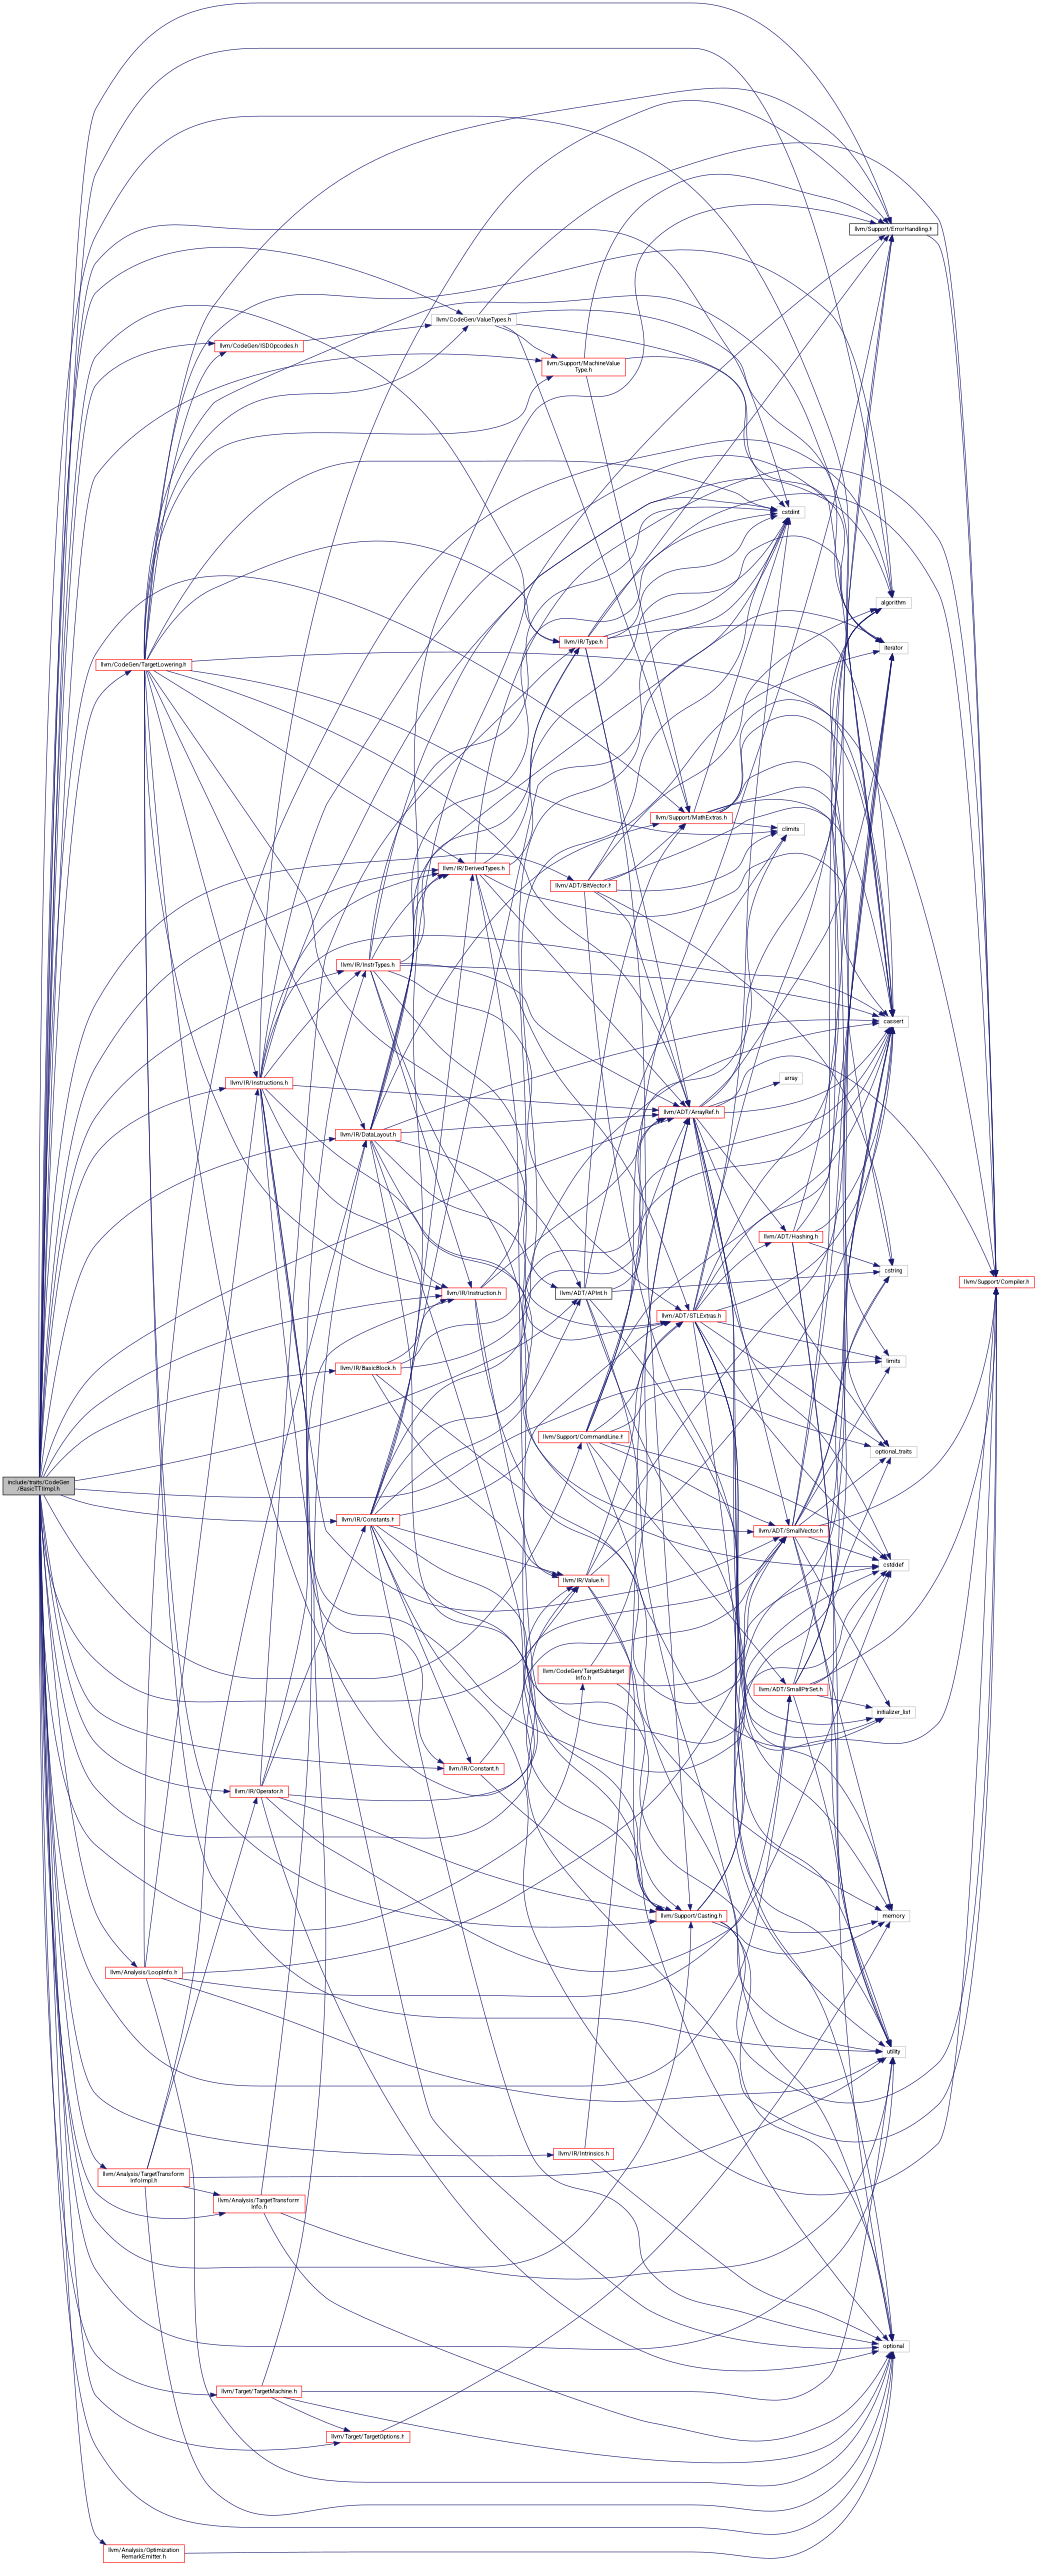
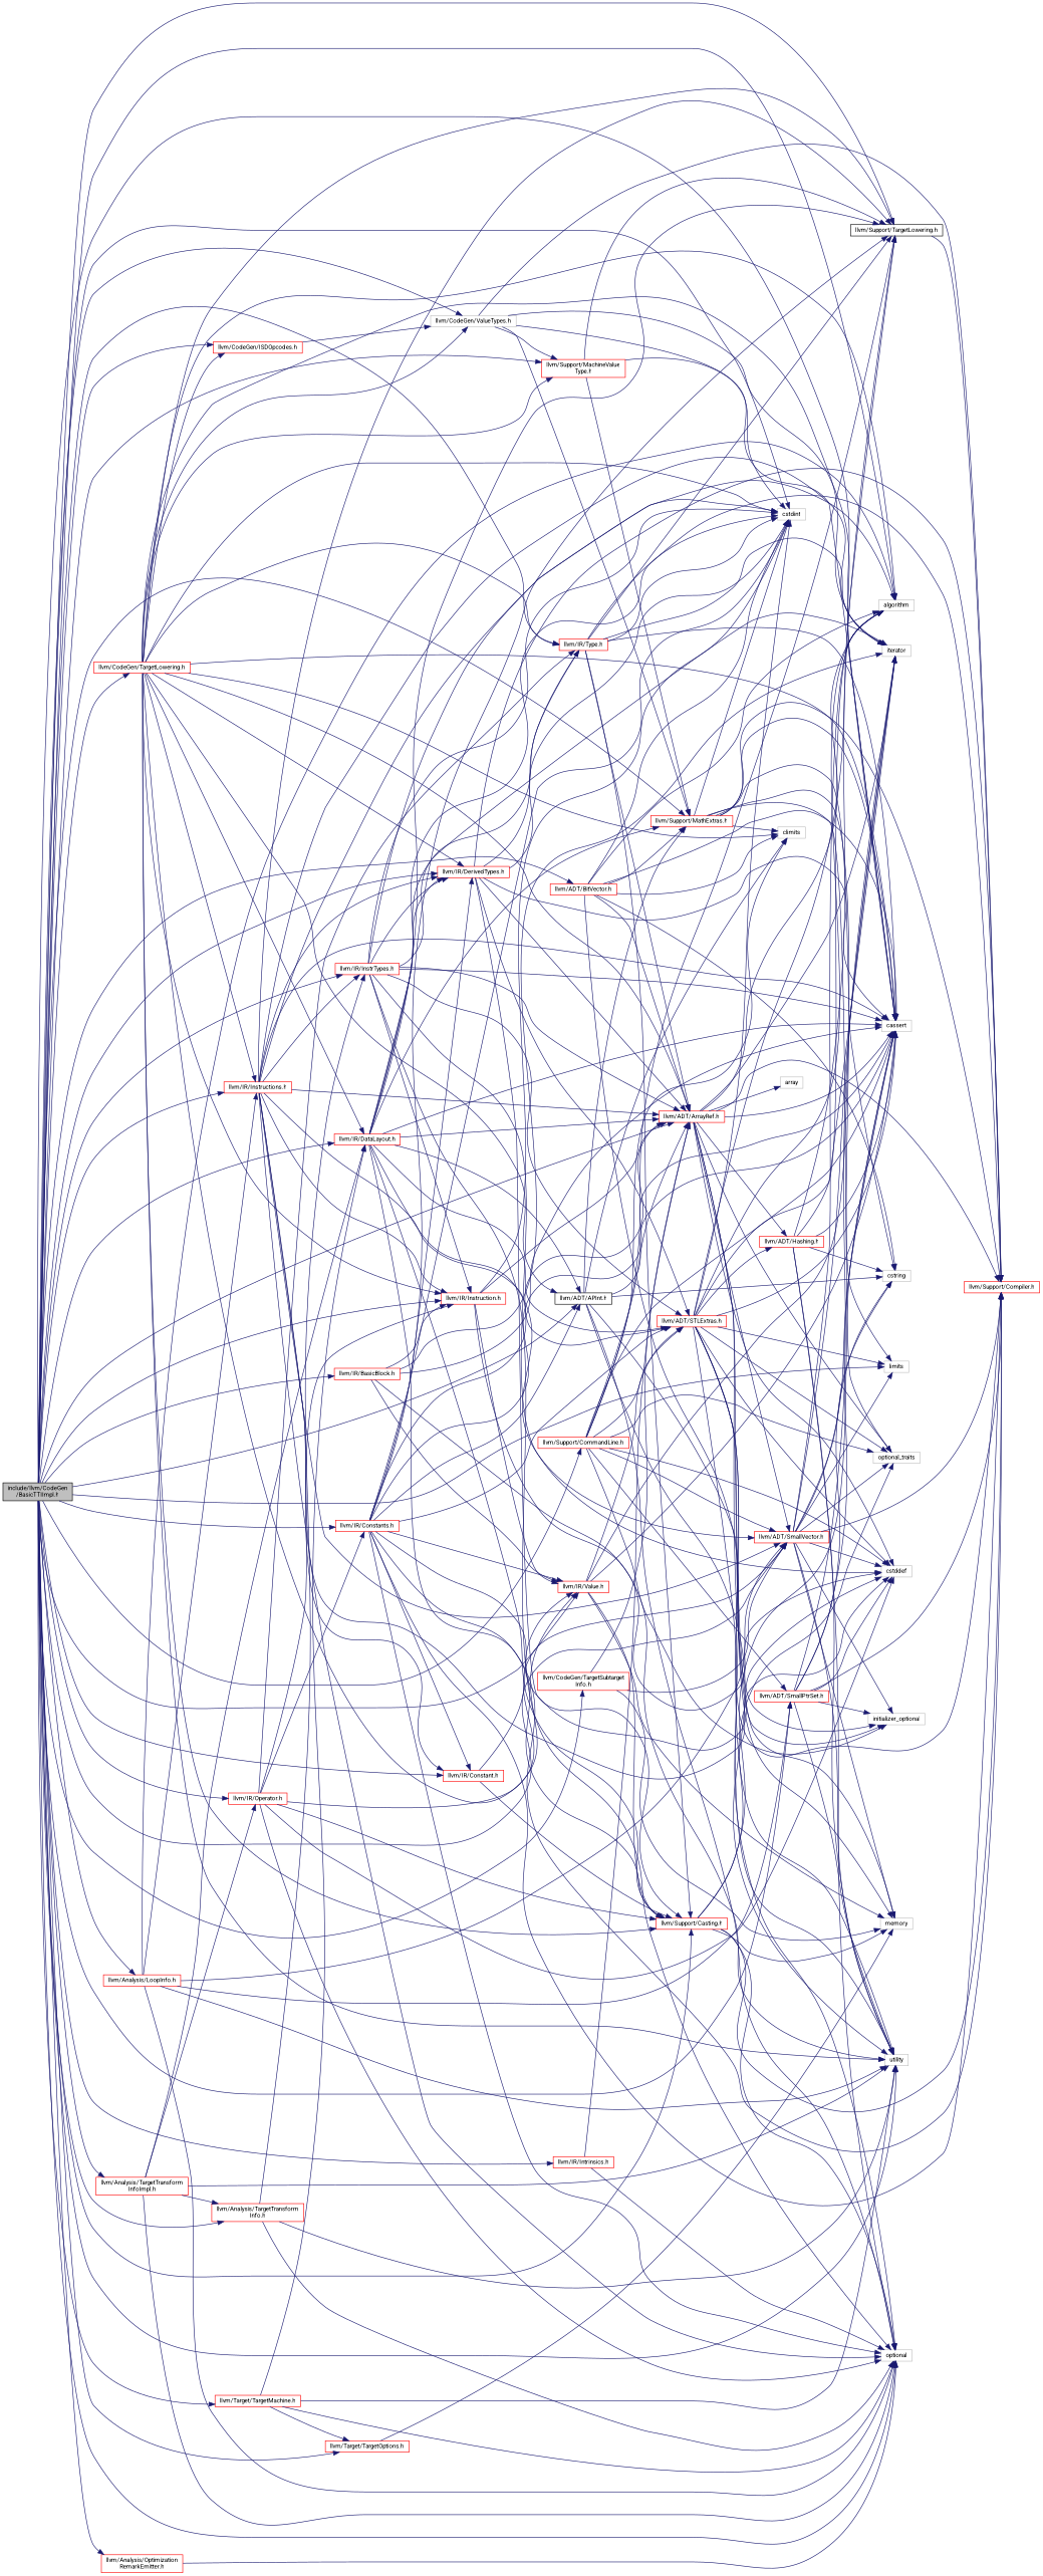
  digraph {
    fontname=Roboto
    rankdir=LR
    node [color=red fontname=Roboto fontsize=10 shape=record]
    edge [color=midnightblue fontname=Roboto fontsize=10 labelfontname=Helvetica labelfontsize=10 style=solid]
-   n1 [color=black fillcolor=grey75 fontcolor=black height=0.2 label="include/traits/CodeGen\l/BasicTTIImpl.h" style=filled width=0.4]
+   n1 [color=black fillcolor=grey75 fontcolor=black height=0.2 label="include/llvm/CodeGen\l/BasicTTIImpl.h" style=filled width=0.4]
    n2 [color=black height=0.2 label="llvm/ADT/APInt.h" width=0.4]
    n3 [height=0.2 label="llvm/Support/MathExtras.h" width=0.4]
    n4 [color=grey75 height=0.2 label=cassert width=0.4]
    n5 [color=grey75 height=0.2 label=cstdint width=0.4]
    n6 [color=grey75 height=0.2 label=limits width=0.4]
    n7 [color=grey75 height=0.2 label=optional width=0.4]
    n8 [color=grey75 height=0.2 label=utility width=0.4]
    n9 [height=0.2 label="llvm/ADT/ArrayRef.h" width=0.4]
-   n10 [color=black height=0.2 label="llvm/Support/ErrorHandling.h" width=0.4]
+   n10 [color=black height=0.2 label="llvm/Support/TargetLowering.h" width=0.4]
    n11 [color=grey75 height=0.2 label=algorithm width=0.4]
    n12 [height=0.2 label="llvm/ADT/SmallVector.h" width=0.4]
    n13 [height=0.2 label="llvm/ADT/BitVector.h" width=0.4]
    n14 [height=0.2 label="llvm/ADT/SmallPtrSet.h" width=0.4]
    n15 [height=0.2 label="llvm/Analysis/LoopInfo.h" width=0.4]
    n16 [height=0.2 label="llvm/IR/Instructions.h" width=0.4]
    n17 [height=0.2 label="llvm/IR/Constant.h" width=0.4]
    n18 [height=0.2 label="llvm/IR/Value.h" width=0.4]
    n19 [height=0.2 label="llvm/Support/Casting.h" width=0.4]
    n20 [height=0.2 label="llvm/IR/DerivedTypes.h" width=0.4]
    n21 [height=0.2 label="llvm/IR/Type.h" width=0.4]
    n22 [height=0.2 label="llvm/IR/InstrTypes.h" width=0.4]
    n23 [height=0.2 label="llvm/IR/Instruction.h" width=0.4]
    n24 [height=0.2 label="llvm/Analysis/Optimization\lRemarkEmitter.h" width=0.4]
    n25 [height=0.2 label="llvm/Analysis/TargetTransform\lInfo.h" width=0.4]
    n26 [height=0.2 label="llvm/Analysis/TargetTransform\lInfoImpl.h" width=0.4]
    n27 [height=0.2 label="llvm/IR/DataLayout.h" width=0.4]
    n28 [height=0.2 label="llvm/IR/Operator.h" width=0.4]
    n29 [height=0.2 label="llvm/IR/Constants.h" width=0.4]
    n30 [height=0.2 label="llvm/CodeGen/ISDOpcodes.h" width=0.4]
    n31 [color=grey75 height=0.2 label="llvm/CodeGen/ValueTypes.h" width=0.4]
    n32 [height=0.2 label="llvm/Support/MachineValue\lType.h" width=0.4]
    n33 [height=0.2 label="llvm/CodeGen/TargetLowering.h" width=0.4]
    n34 [height=0.2 label="llvm/CodeGen/TargetSubtarget\lInfo.h" width=0.4]
    n35 [height=0.2 label="llvm/IR/BasicBlock.h" width=0.4]
    n36 [height=0.2 label="llvm/IR/Intrinsics.h" width=0.4]
    n37 [height=0.2 label="llvm/Support/CommandLine.h" width=0.4]
    n38 [height=0.2 label="llvm/Target/TargetMachine.h" width=0.4]
    n39 [height=0.2 label="llvm/Target/TargetOptions.h" width=0.4]
    n40 [height=0.2 label="llvm/Support/Compiler.h" width=0.4]
    n41 [color=grey75 height=0.2 label=climits width=0.4]
    n42 [color=grey75 height=0.2 label=cstring width=0.4]
    n43 [color=grey75 height=0.2 label=optional_traits width=0.4]
    n44 [height=0.2 label="llvm/ADT/Hashing.h" width=0.4]
    n45 [color=grey75 height=0.2 label=cstddef width=0.4]
-   n46 [color=grey75 height=0.2 label=initializer_list width=0.4]
+   n46 [color=grey75 height=0.2 label=initializer_optional width=0.4]
    n47 [color=grey75 height=0.2 label=iterator width=0.4]
    n48 [color=grey75 height=0.2 label=memory width=0.4]
    n49 [color=grey75 height=0.2 label=array width=0.4]
    n50 [height=0.2 label="llvm/ADT/STLExtras.h" width=0.4]
    n1 -> n2
    n1 -> n3
    n1 -> n4
    n1 -> n5
    n1 -> n6
    n1 -> n7
    n1 -> n8
    n1 -> n9
    n1 -> n10
    n1 -> n11
    n1 -> n12
    n1 -> n13
    n1 -> n14
    n1 -> n15
    n1 -> n16
    n1 -> n17
    n1 -> n18
    n1 -> n19
    n1 -> n20
    n1 -> n21
    n1 -> n22
    n1 -> n23
    n1 -> n24
    n1 -> n25
    n1 -> n26
    n1 -> n27
    n1 -> n28
    n1 -> n29
    n1 -> n30
    n1 -> n31
    n1 -> n32
    n1 -> n33
    n1 -> n34
    n1 -> n35
    n1 -> n36
    n1 -> n37
    n1 -> n38
    n1 -> n39
    n2 -> n3
    n2 -> n4
    n2 -> n7
    n2 -> n8
    n2 -> n40
    n2 -> n41
    n2 -> n42
    n3 -> n4
    n3 -> n5
    n3 -> n6
    n3 -> n40
    n3 -> n41
    n3 -> n42
    n3 -> n43
    n9 -> n4
    n9 -> n11
    n9 -> n12
    n9 -> n40
    n9 -> n43
    n9 -> n44
    n9 -> n45
    n9 -> n46
    n9 -> n47
    n9 -> n48
    n9 -> n49
    n10 -> n40
    n12 -> n4
    n12 -> n6
    n12 -> n8
    n12 -> n11
    n12 -> n40
    n12 -> n42
    n12 -> n43
    n12 -> n45
    n12 -> n46
    n12 -> n47
    n12 -> n48
    n13 -> n3
    n13 -> n4
    n13 -> n5
    n13 -> n8
    n13 -> n9
    n13 -> n11
    n13 -> n41
    n13 -> n42
    n14 -> n4
    n14 -> n8
    n14 -> n40
    n14 -> n42
    n14 -> n45
    n14 -> n46
    n14 -> n47
    n15 -> n7
    n15 -> n8
    n15 -> n11
    n15 -> n12
    n15 -> n14
    n15 -> n16
    n16 -> n4
    n16 -> n5
    n16 -> n7
    n16 -> n9
    n16 -> n10
    n16 -> n12
    n16 -> n17
    n16 -> n20
    n16 -> n22
    n16 -> n23
    n16 -> n45
    n16 -> n47
    n16 -> n50
    n17 -> n18
    n17 -> n19
    n18 -> n4
    n18 -> n19
    n18 -> n47
    n18 -> n48
    n18 -> n50
    n19 -> n4
    n19 -> n7
    n19 -> n40
    n19 -> n43
    n19 -> n48
    n20 -> n4
    n20 -> n5
    n20 -> n9
    n20 -> n19
    n20 -> n21
    n20 -> n40
    n20 -> n50
    n21 -> n4
    n21 -> n5
    n21 -> n9
    n21 -> n10
    n21 -> n19
    n21 -> n40
    n21 -> n47
    n22 -> n4
    n22 -> n5
    n22 -> n7
    n22 -> n9
    n22 -> n11
    n22 -> n20
    n22 -> n23
    n22 -> n45
    n22 -> n47
    n22 -> n50
    n23 -> n5
    n23 -> n8
    n23 -> n9
    n23 -> n18
    n24 -> n7
    n25 -> n7
    n25 -> n8
    n25 -> n22
    n26 -> n7
    n26 -> n8
    n26 -> n25
    n26 -> n27
    n26 -> n28
    n27 -> n2
    n27 -> n3
    n27 -> n4
    n27 -> n5
    n27 -> n9
    n27 -> n10
    n27 -> n12
    n27 -> n19
    n27 -> n20
    n27 -> n21
    n27 -> n40
    n27 -> n50
    n28 -> n7
    n28 -> n18
    n28 -> n19
    n28 -> n21
    n28 -> n23
    n28 -> n29
    n28 -> n45
    n29 -> n2
    n29 -> n4
    n29 -> n5
    n29 -> n7
    n29 -> n9
    n29 -> n10
    n29 -> n17
    n29 -> n18
    n29 -> n19
    n29 -> n20
    n29 -> n40
    n29 -> n45
    n29 -> n50
    n30 -> n31
    n31 -> n3
    n31 -> n4
    n31 -> n5
    n31 -> n32
    n31 -> n40
    n32 -> n3
    n32 -> n4
    n32 -> n10
    n33 -> n2
    n33 -> n4
    n33 -> n5
    n33 -> n8
    n33 -> n9
    n33 -> n10
    n33 -> n11
    n33 -> n12
    n33 -> n16
    n33 -> n19
    n33 -> n20
    n33 -> n21
    n33 -> n23
    n33 -> n27
    n33 -> n30
    n33 -> n31
    n33 -> n32
    n33 -> n41
    n33 -> n47
    n34 -> n9
    n34 -> n12
    n34 -> n48
    n35 -> n4
    n35 -> n18
    n35 -> n23
    n35 -> n45
    n35 -> n47
    n36 -> n7
    n36 -> n9
    n37 -> n4
    n37 -> n9
    n37 -> n10
    n37 -> n12
    n37 -> n14
    n37 -> n41
    n37 -> n43
    n37 -> n45
    n37 -> n46
    n37 -> n50
    n38 -> n7
    n38 -> n8
    n38 -> n27
    n38 -> n39
    n39 -> n48
    n44 -> n4
    n44 -> n7
    n44 -> n8
    n44 -> n10
    n44 -> n11
    n44 -> n42
    n50 -> n4
    n50 -> n5
    n50 -> n6
    n50 -> n7
    n50 -> n8
    n50 -> n10
    n50 -> n11
    n50 -> n43
    n50 -> n44
    n50 -> n45
    n50 -> n46
    n50 -> n47
    n50 -> n48
  }
